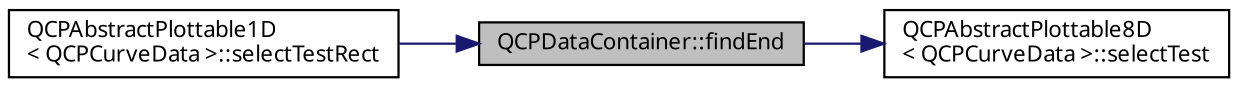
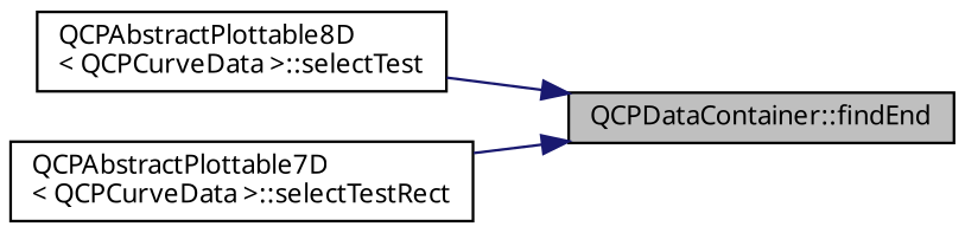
  digraph {
    fontname="Noto Sans"
    rankdir=RL
    node [color=black fillcolor=white fontname="Noto Sans" fontsize=10 shape=record style=filled]
    edge [color=midnightblue dir=back fontname="Noto Sans" fontsize=10 labelfontname=Helvetica labelfontsize=10 style=solid]
    n1 [fillcolor=grey75 fontcolor=black height=0.2 label="QCPDataContainer::findEnd" width=0.4]
    n2 [height=0.2 label="QCPAbstractPlottable8D\l\< QCPCurveData \>::selectTest" width=0.4]
-   n3 [height=0.2 label="QCPAbstractPlottable1D\l\< QCPCurveData \>::selectTestRect" width=0.4]
-   n2 -> n1
+   n3 [height=0.2 label="QCPAbstractPlottable7D\l\< QCPCurveData \>::selectTestRect" width=0.4]
+   n1 -> n2
    n1 -> n3
  }
